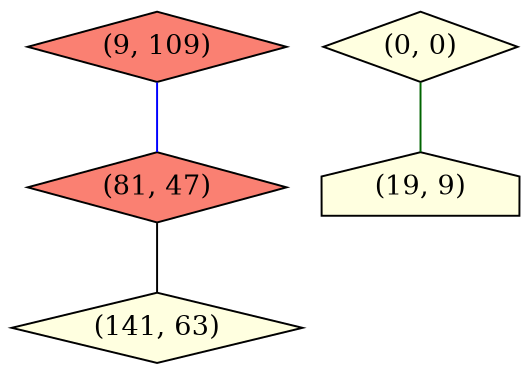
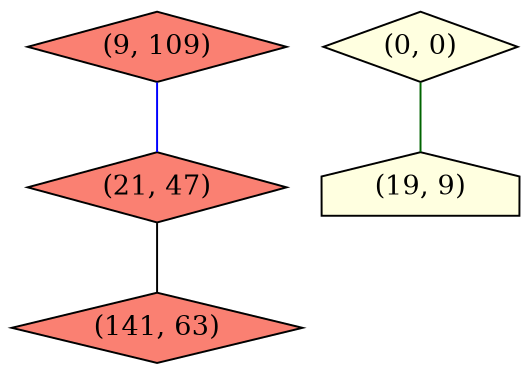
  graph {
    node [fillcolor=lightyellow shape=diamond style=filled]
    edge [weight=1]
    "(9, 109)" [fillcolor=salmon]
-   "(21, 47)" [fillcolor=salmon label="(81, 47)"]
-   "(141, 63)"
+   "(21, 47)" [fillcolor=salmon]
+   "(141, 63)" [fillcolor=salmon]
    "(19, 9)" [shape=house]
    "(0, 0)"
    "(9, 109)" -- "(21, 47)" [color=blue]
    "(21, 47)" -- "(141, 63)" [color=black]
    "(0, 0)" -- "(19, 9)" [color=darkgreen weight=4]
  }
